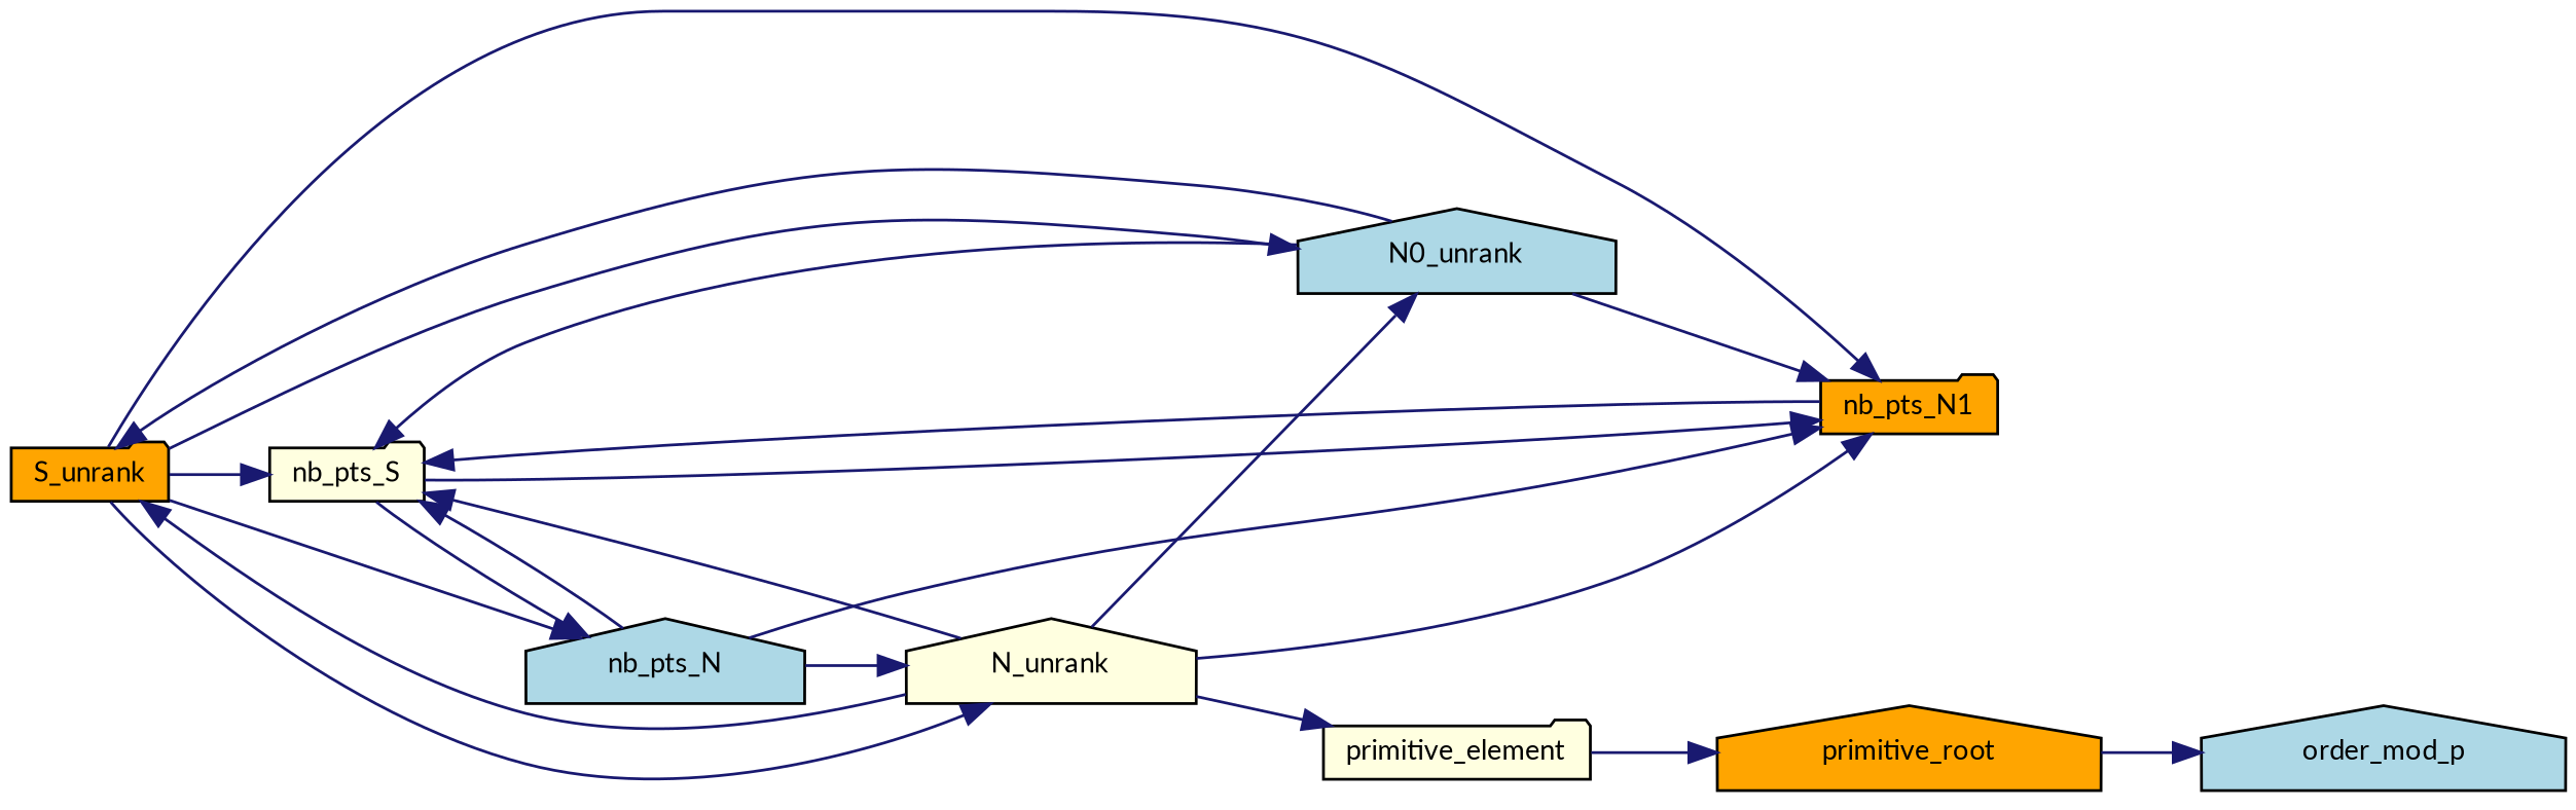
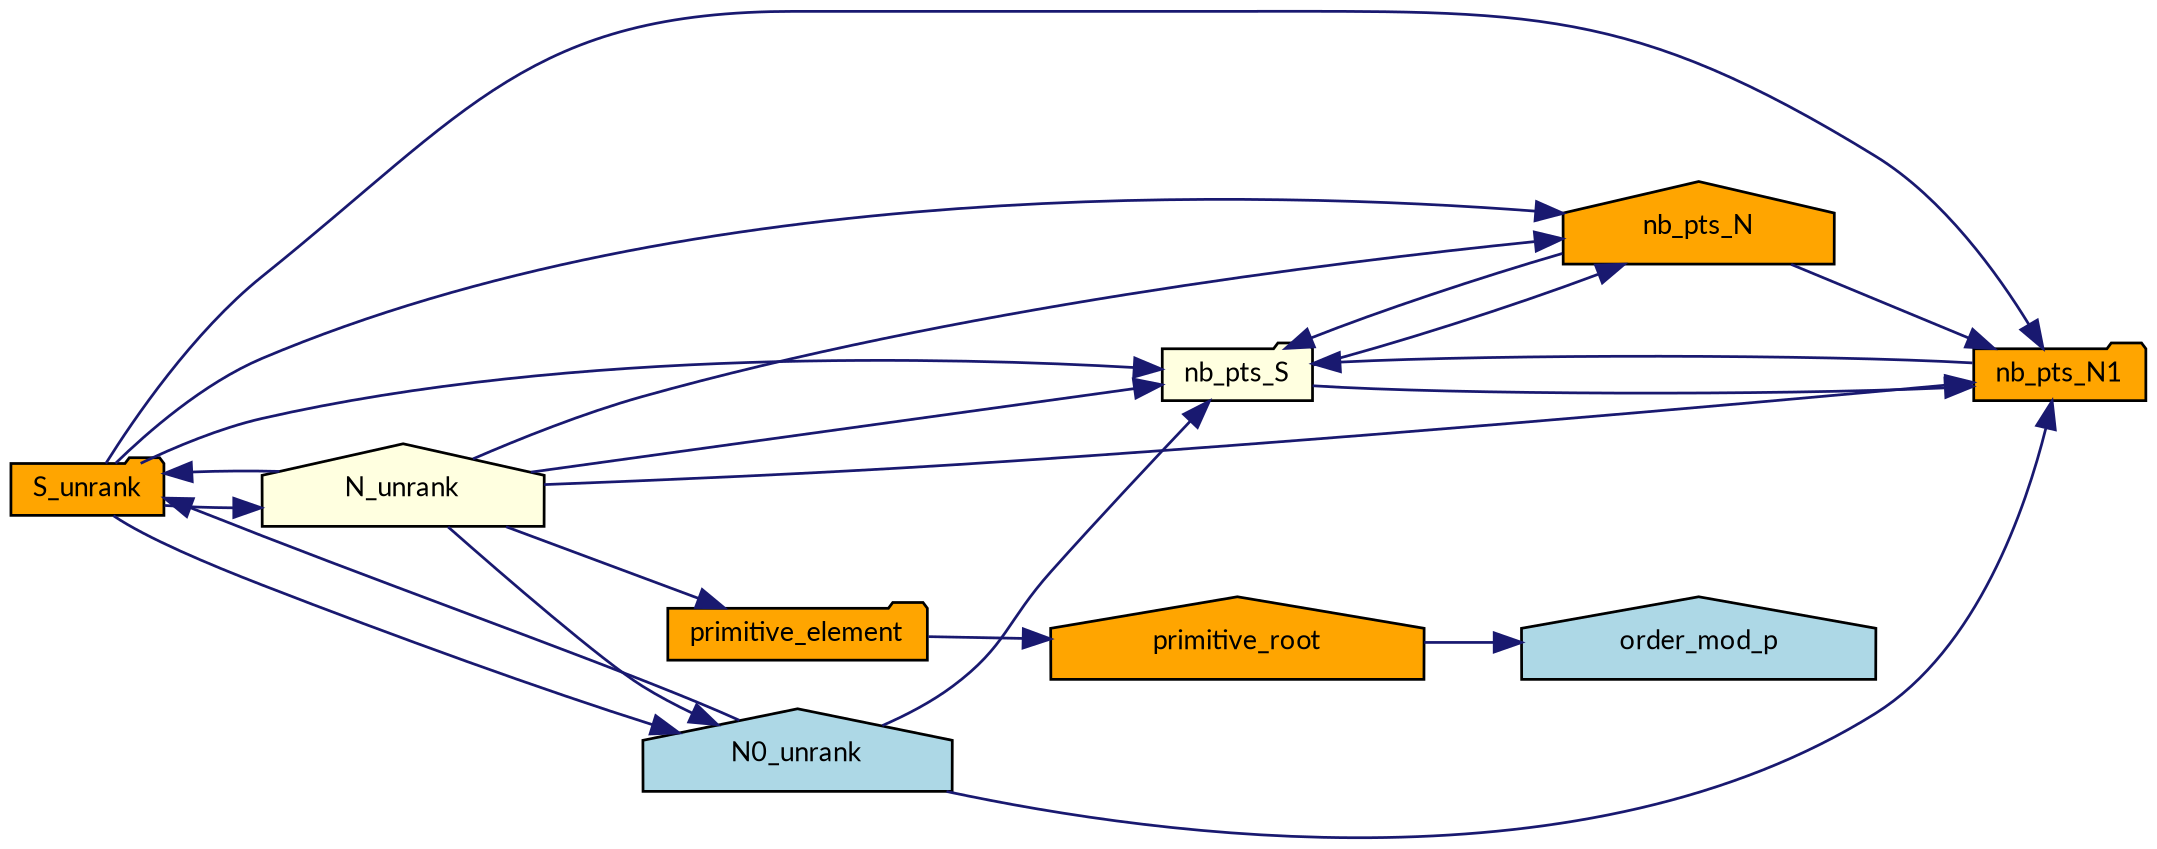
  digraph {
    fontname=Lato
    rankdir=LR
    node [color=black fillcolor=orange fontname=Lato fontsize=10 shape=house style=filled]
    edge [color=midnightblue fontname=Lato fontsize=10 labelfontname=Helvetica labelfontsize=10 style=solid]
    n1 [fontcolor=black height=0.2 label=S_unrank shape=folder width=0.4]
    n2 [fillcolor=lightyellow height=0.2 label=nb_pts_S shape=folder width=0.4]
-   n3 [fillcolor=lightblue height=0.2 label=nb_pts_N width=0.4]
+   n3 [height=0.2 label=nb_pts_N width=0.4]
    n4 [height=0.2 label=nb_pts_N1 shape=folder width=0.4]
    n5 [fillcolor=lightyellow height=0.2 label=N_unrank width=0.4]
    n6 [fillcolor=lightblue height=0.2 label=N0_unrank width=0.4]
-   n7 [fillcolor=lightyellow height=0.2 label=primitive_element shape=folder width=0.4]
+   n7 [height=0.2 label=primitive_element shape=folder width=0.4]
    n8 [height=0.2 label=primitive_root width=0.4]
    n9 [fillcolor=lightblue height=0.2 label=order_mod_p width=0.4]
    n1 -> n2
    n1 -> n3
    n1 -> n4
    n1 -> n5
    n1 -> n6
    n2 -> n3
    n2 -> n4
    n3 -> n2
    n3 -> n4
    n4 -> n2
    n5 -> n1
    n5 -> n2
-   n3 -> n5
+   n5 -> n3
    n5 -> n4
    n5 -> n6
    n5 -> n7
    n6 -> n1
    n6 -> n2
    n6 -> n4
    n7 -> n8
    n8 -> n9
  }
